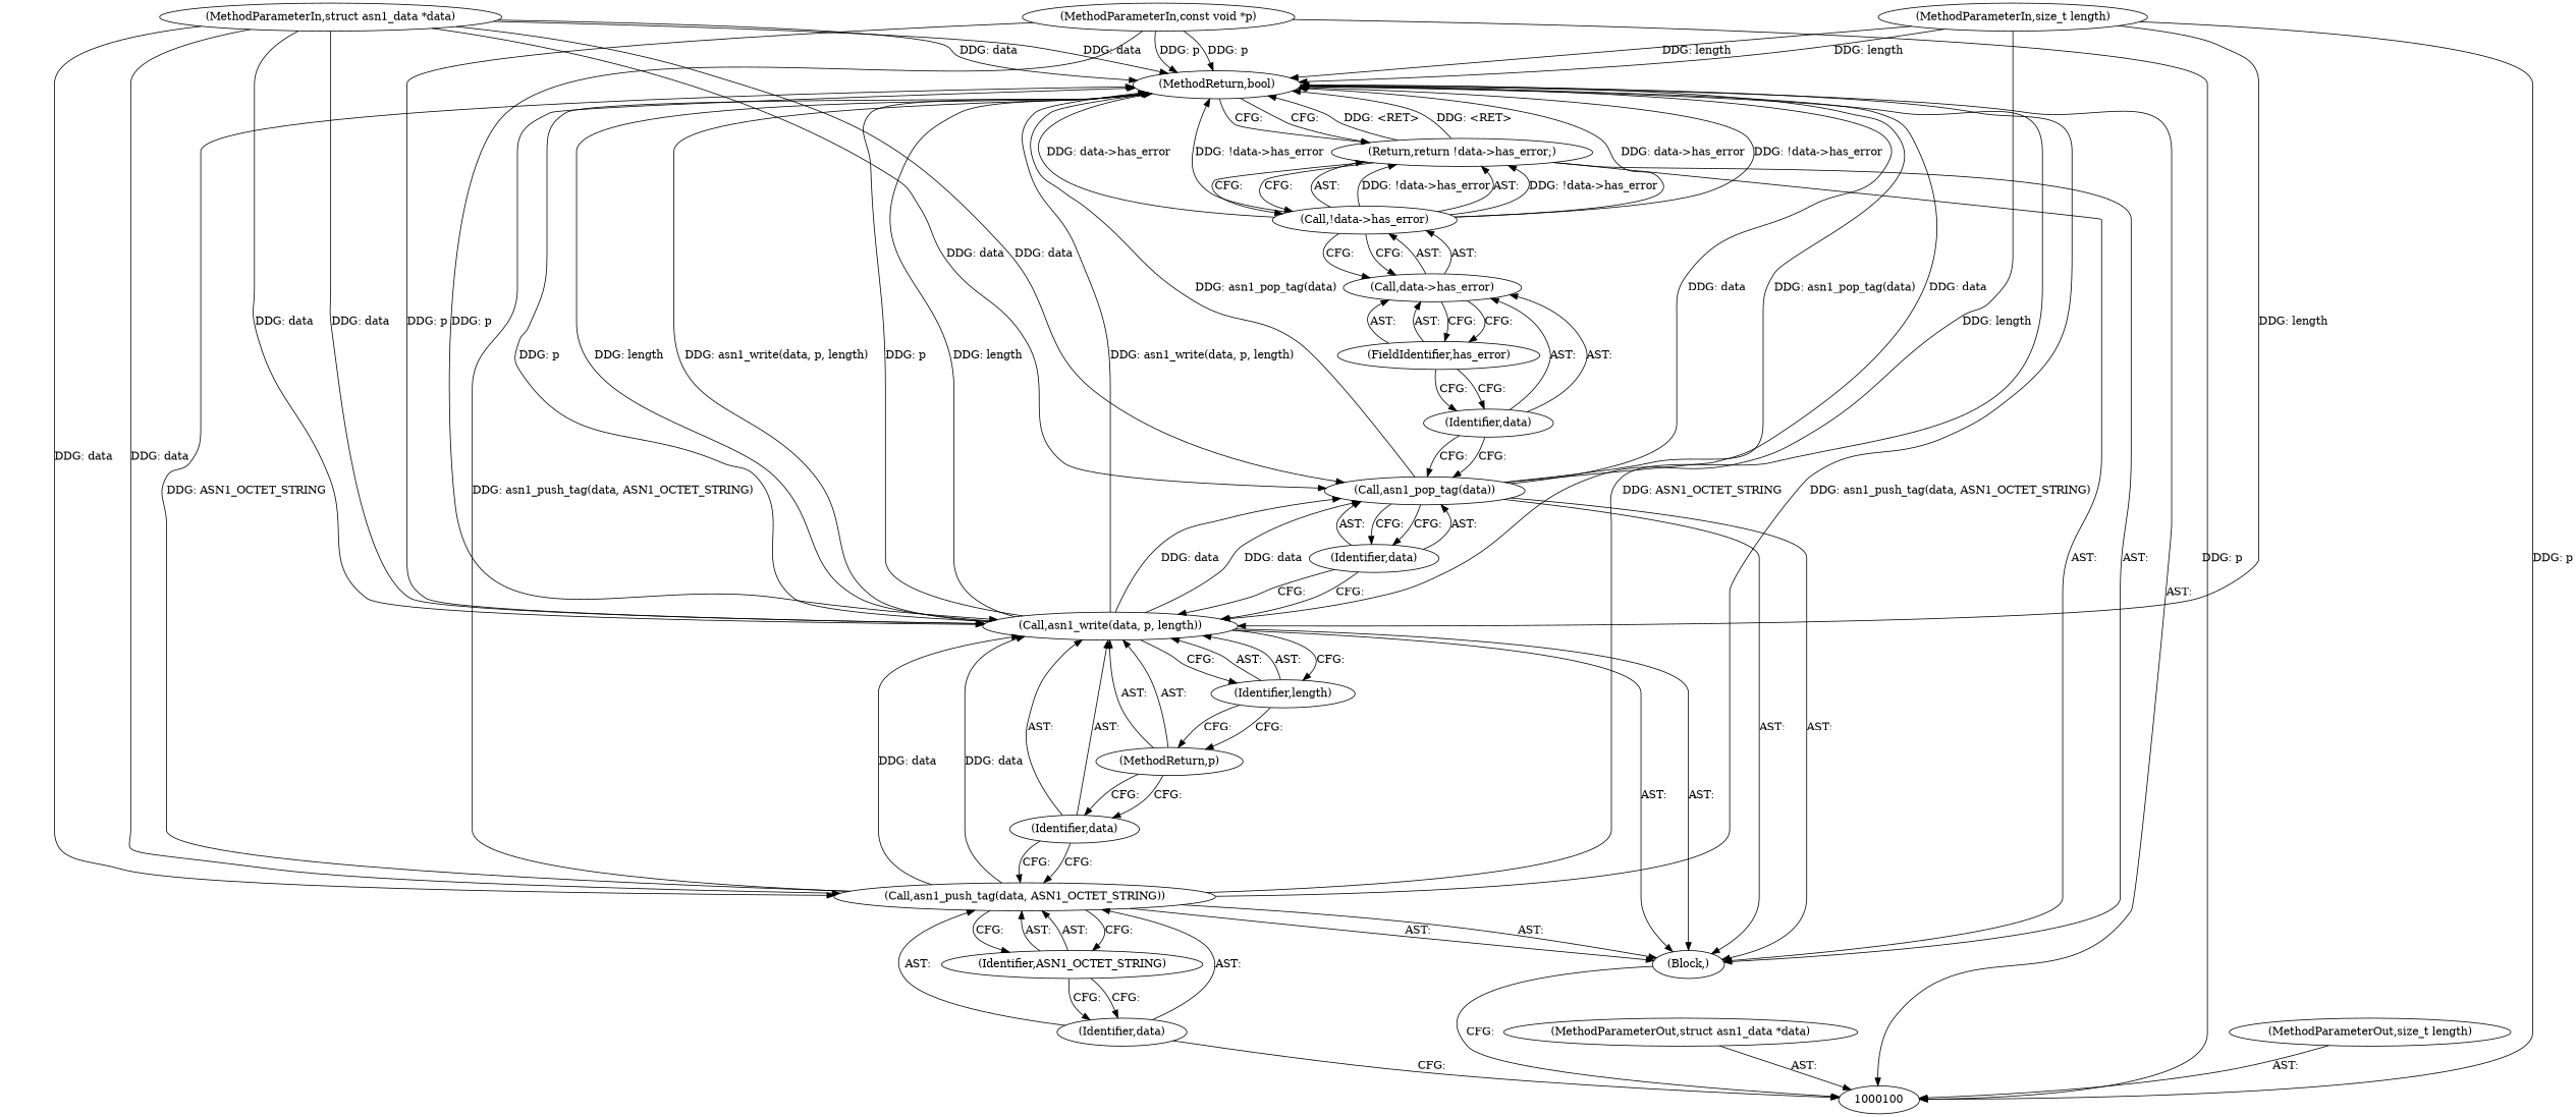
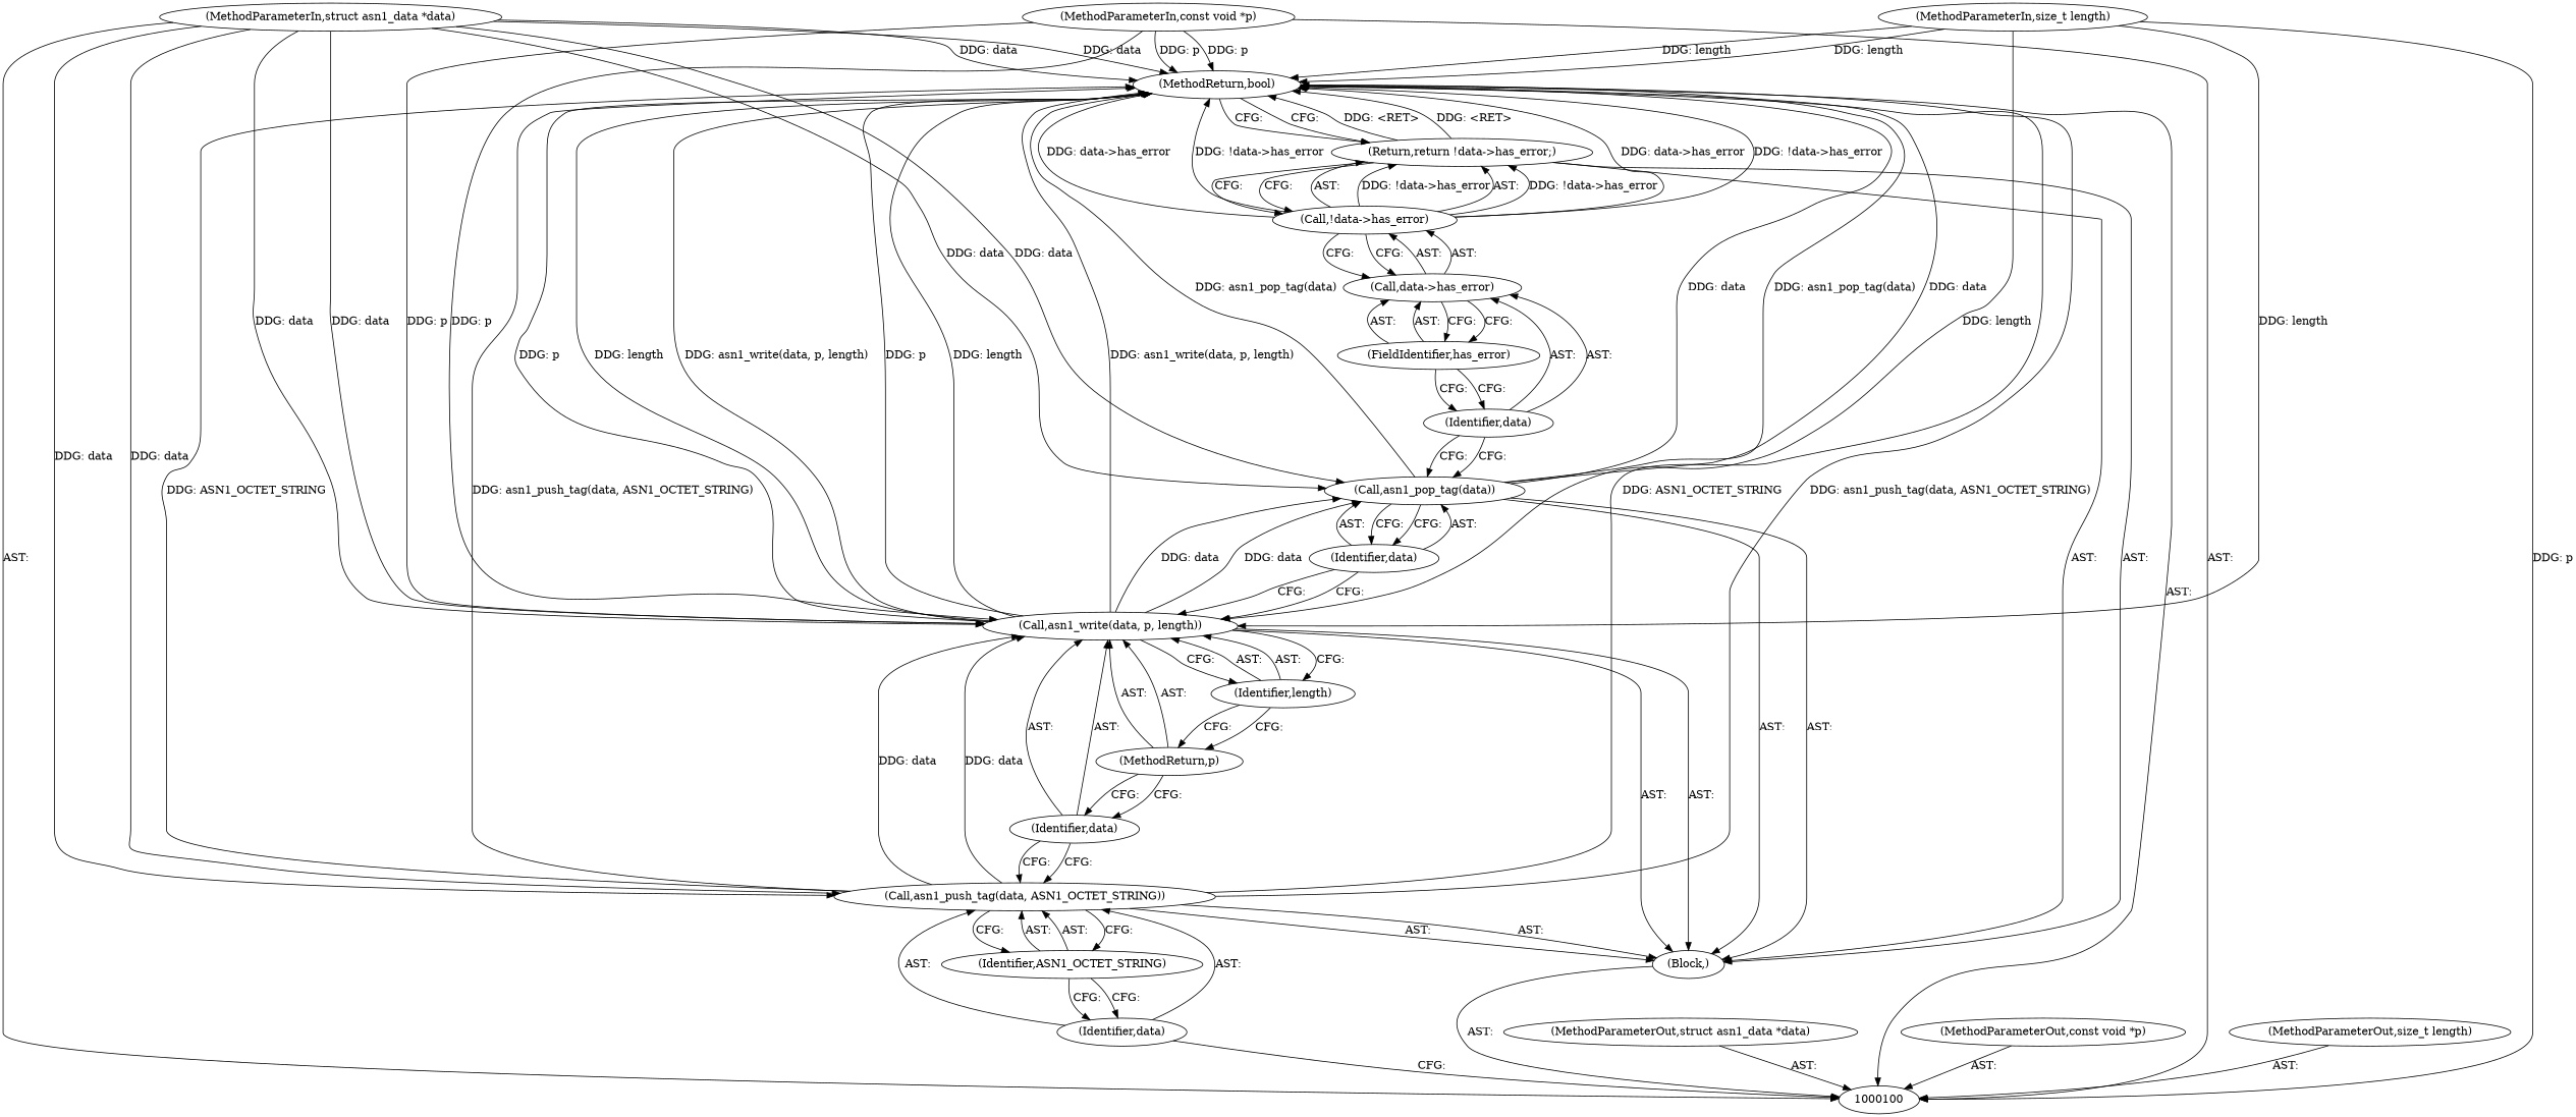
  digraph {
    n1 [label="(MethodReturn,bool)"]
    n2 [label="(Return,return !data->has_error;)"]
    1000100
    n4 [label="(Block,)"]
    n5 [label="(Call,!data->has_error)"]
    n6 [label="(MethodParameterIn,struct asn1_data *data)"]
    n7 [label="(Call,asn1_push_tag(data, ASN1_OCTET_STRING))"]
    n8 [label="(Call,asn1_write(data, p, length))"]
    n9 [label="(Call,asn1_pop_tag(data))"]
    n10 [label="(Identifier,ASN1_OCTET_STRING)"]
    n11 [label="(Identifier,length)"]
    n12 [label="(Identifier,data)"]
    n13 [label="(MethodParameterOut,struct asn1_data *data)"]
    n14 [label="(MethodParameterIn,const void *p)"]
+   n15 [label="(MethodParameterOut,const void *p)"]
    n16 [label="(MethodParameterIn,size_t length)"]
    n17 [label="(MethodParameterOut,size_t length)"]
    n18 [label="(Identifier,data)"]
    n19 [label="(Identifier,data)"]
    n20 [label="(MethodReturn,p)"]
    n21 [label="(Call,data->has_error)"]
    n22 [label="(FieldIdentifier,has_error)"]
    n23 [label="(Identifier,data)"]
    n1 -> n2 [label="CFG: "]
    n1 -> n2 [label="CFG: "]
    n1 -> 1000100 [label="AST: "]
    n2 -> n1 [label="DDG: <RET>"]
    n2 -> n1 [label="DDG: <RET>"]
    n2 -> n4 [label="AST: "]
    n2 -> n4 [label="AST: "]
    n2 -> n5 [label="CFG: "]
    n2 -> n5 [label="CFG: "]
-   n4 -> 1000100 [label="CFG: "]
+   n4 -> 1000100 [label="AST: "]
    n5 -> n1 [label="DDG: !data->has_error"]
    n5 -> n1 [label="DDG: data->has_error"]
    n5 -> n1 [label="DDG: !data->has_error"]
    n5 -> n1 [label="DDG: data->has_error"]
    n5 -> n2 [label="AST: "]
    n5 -> n2 [label="DDG: !data->has_error"]
    n5 -> n2 [label="AST: "]
    n5 -> n2 [label="DDG: !data->has_error"]
    n5 -> n21 [label="CFG: "]
    n5 -> n21 [label="CFG: "]
    n6 -> n1 [label="DDG: data"]
    n6 -> n1 [label="DDG: data"]
+   n6 -> 1000100 [label="AST: "]
    n6 -> n7 [label="DDG: data"]
    n6 -> n7 [label="DDG: data"]
    n6 -> n8 [label="DDG: data"]
    n6 -> n8 [label="DDG: data"]
    n6 -> n9 [label="DDG: data"]
    n6 -> n9 [label="DDG: data"]
    n7 -> n1 [label="DDG: ASN1_OCTET_STRING"]
    n7 -> n1 [label="DDG: asn1_push_tag(data, ASN1_OCTET_STRING)"]
    n7 -> n1 [label="DDG: ASN1_OCTET_STRING"]
    n7 -> n1 [label="DDG: asn1_push_tag(data, ASN1_OCTET_STRING)"]
    n7 -> n4 [label="AST: "]
    n7 -> n4 [label="AST: "]
    n7 -> n8 [label="DDG: data"]
    n7 -> n8 [label="DDG: data"]
    n7 -> n10 [label="CFG: "]
    n7 -> n10 [label="CFG: "]
    n8 -> n1 [label="DDG: asn1_write(data, p, length)"]
    n8 -> n1 [label="DDG: p"]
    n8 -> n1 [label="DDG: length"]
    n8 -> n1 [label="DDG: asn1_write(data, p, length)"]
    n8 -> n1 [label="DDG: p"]
    n8 -> n1 [label="DDG: length"]
    n8 -> n4 [label="AST: "]
    n8 -> n4 [label="AST: "]
    n8 -> n9 [label="DDG: data"]
    n8 -> n9 [label="DDG: data"]
    n8 -> n11 [label="CFG: "]
    n8 -> n11 [label="CFG: "]
    n9 -> n1 [label="DDG: asn1_pop_tag(data)"]
    n9 -> n1 [label="DDG: data"]
    n9 -> n1 [label="DDG: asn1_pop_tag(data)"]
    n9 -> n1 [label="DDG: data"]
    n9 -> n4 [label="AST: "]
    n9 -> n4 [label="AST: "]
    n9 -> n12 [label="CFG: "]
    n9 -> n12 [label="CFG: "]
    n10 -> n7 [label="AST: "]
    n10 -> n7 [label="AST: "]
    n10 -> n18 [label="CFG: "]
    n10 -> n18 [label="CFG: "]
    n11 -> n8 [label="AST: "]
    n11 -> n8 [label="AST: "]
    n11 -> n20 [label="CFG: "]
    n11 -> n20 [label="CFG: "]
    n12 -> n8 [label="CFG: "]
    n12 -> n8 [label="CFG: "]
    n12 -> n9 [label="AST: "]
    n12 -> n9 [label="AST: "]
    n13 -> 1000100 [label="AST: "]
    n14 -> n1 [label="DDG: p"]
    n14 -> n1 [label="DDG: p"]
-   n14 -> 1000100 [label="DDG: p"]
+   n14 -> 1000100 [label="AST: "]
    n14 -> n8 [label="DDG: p"]
    n14 -> n8 [label="DDG: p"]
+   n15 -> 1000100 [label="AST: "]
    n16 -> n1 [label="DDG: length"]
    n16 -> n1 [label="DDG: length"]
    n16 -> 1000100 [label="DDG: p"]
    n16 -> n8 [label="DDG: length"]
    n16 -> n8 [label="DDG: length"]
    n17 -> 1000100 [label="AST: "]
    n18 -> 1000100 [label="CFG: "]
    n18 -> n7 [label="AST: "]
    n18 -> n7 [label="AST: "]
    n19 -> n7 [label="CFG: "]
    n19 -> n7 [label="CFG: "]
    n19 -> n8 [label="AST: "]
    n19 -> n8 [label="AST: "]
    n20 -> n8 [label="AST: "]
    n20 -> n8 [label="AST: "]
    n20 -> n19 [label="CFG: "]
    n20 -> n19 [label="CFG: "]
    n21 -> n5 [label="AST: "]
    n21 -> n5 [label="AST: "]
    n21 -> n22 [label="CFG: "]
    n21 -> n22 [label="CFG: "]
    n22 -> n21 [label="AST: "]
    n22 -> n21 [label="AST: "]
    n22 -> n23 [label="CFG: "]
    n22 -> n23 [label="CFG: "]
    n23 -> n9 [label="CFG: "]
    n23 -> n9 [label="CFG: "]
    n23 -> n21 [label="AST: "]
    n23 -> n21 [label="AST: "]
  }
